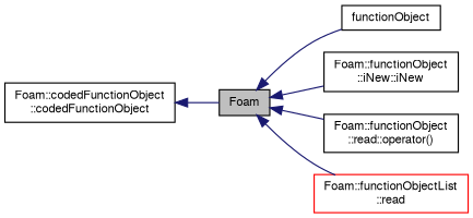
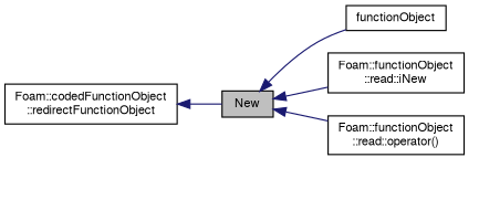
  digraph {
    rankdir=LR
    node [color=black fontname=FreeSans fontsize=10 shape=record]
    edge [color=midnightblue dir=back fontname=FreeSans fontsize=10 labelfontname=FreeSans labelfontsize=10 style=solid]
-   n1 [fillcolor=grey75 fontcolor=black height=0.2 label=Foam style=filled width=0.4]
+   n1 [fillcolor=grey75 fontcolor=black height=0.2 label=New style=filled width=0.4]
    n2 [height=0.2 label=functionObject width=0.4]
-   n3 [height=0.2 label="Foam::functionObject\l::iNew::iNew" width=0.4]
+   n3 [height=0.2 label="Foam::functionObject\l::read::iNew" width=0.4]
    n4 [height=0.2 label="Foam::functionObject\l::read::operator()" width=0.4]
-   n5 [color=red height=0.2 label="Foam::functionObjectList\l::read" width=0.4]
-   n6 [height=0.2 label="Foam::codedFunctionObject\l::codedFunctionObject" width=0.4]
+   n6 [height=0.2 label="Foam::codedFunctionObject\l::redirectFunctionObject" width=0.4]
    n1 -> n2
    n1 -> n3
    n1 -> n4
-   n1 -> n5
    n6 -> n1
  }
